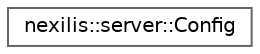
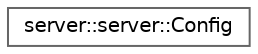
  digraph {
    rankdir=LR
-   n1 [color=grey40 fillcolor=white fontname=Helvetica fontsize=10 height=0.2 label="nexilis::server::Config" shape=box style=filled width=0.4]
+   n1 [color=grey40 fillcolor=white fontname=Helvetica fontsize=10 height=0.2 label="server::server::Config" shape=box style=filled width=0.4]
  }
